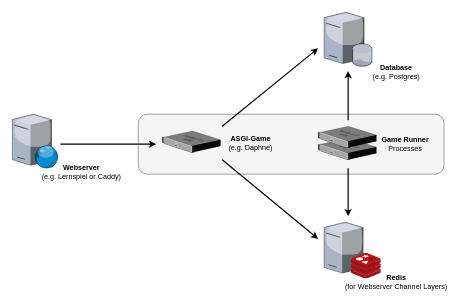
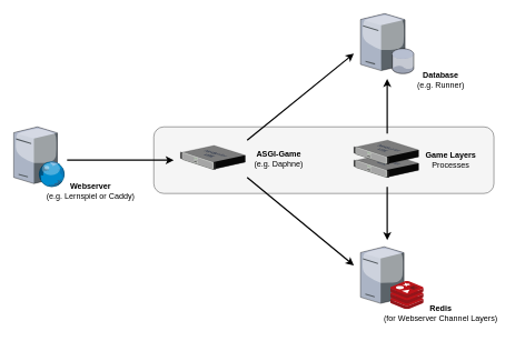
  <mxCell id="0" />
  <mxCell id="1" parent="0" />
  <mxCell id="2" value="" style="rounded=1;whiteSpace=wrap;html=1;fillColor=#f5f5f5;fontColor=#333333;strokeColor=#666666;editable=1;movable=1;resizable=1;rotatable=1;deletable=1;locked=0;connectable=1;" vertex="1" parent="1"><mxGeometry x="230" y="190" width="510" height="100" as="geometry" /></mxCell>
  <mxCell id="3" value="" style="group;editable=1;movable=1;resizable=1;rotatable=1;deletable=1;locked=0;connectable=1;" vertex="1" connectable="0" parent="1"><mxGeometry x="20" y="190" width="190" height="116" as="geometry" /></mxCell>
  <mxCell id="4" value="" style="verticalLabelPosition=bottom;sketch=0;aspect=fixed;html=1;verticalAlign=top;strokeColor=none;align=center;outlineConnect=0;shape=mxgraph.citrix.web_server;editable=1;movable=1;resizable=1;rotatable=1;deletable=1;locked=0;connectable=1;" vertex="1" parent="3"><mxGeometry width="76.5" height="90" as="geometry" /></mxCell>
  <mxCell id="5" value="&lt;div&gt;&lt;b&gt;Webserver&lt;/b&gt;&lt;/div&gt;&lt;div&gt;(e.g. Lernspiel or Caddy)&lt;br&gt;&lt;/div&gt;" style="text;html=1;align=center;verticalAlign=middle;resizable=1;points=[];autosize=1;strokeColor=none;fillColor=none;editable=1;movable=1;rotatable=1;deletable=1;locked=0;connectable=1;" vertex="1" parent="3"><mxGeometry x="40" y="76" width="150" height="40" as="geometry" /></mxCell>
  <mxCell id="6" value="" style="group;editable=1;movable=1;resizable=1;rotatable=1;deletable=1;locked=0;connectable=1;" vertex="1" connectable="0" parent="1"><mxGeometry x="540" y="370" width="210" height="120" as="geometry" /></mxCell>
  <mxCell id="7" value="&lt;div&gt;&lt;b&gt;Redis&lt;/b&gt;&lt;/div&gt;&lt;div&gt;(for Webserver Channel Layers)&lt;b&gt;&lt;br&gt;&lt;/b&gt;&lt;/div&gt;" style="text;html=1;align=center;verticalAlign=middle;resizable=1;points=[];autosize=1;strokeColor=none;fillColor=none;editable=1;movable=1;rotatable=1;deletable=1;locked=0;connectable=1;" vertex="1" parent="6"><mxGeometry x="30" y="80" width="180" height="40" as="geometry" /></mxCell>
  <mxCell id="8" value="" style="group;editable=1;movable=1;resizable=1;rotatable=1;deletable=1;locked=0;connectable=1;" vertex="1" connectable="0" parent="6"><mxGeometry width="95" height="94" as="geometry" /></mxCell>
  <mxCell id="9" value="" style="verticalLabelPosition=bottom;sketch=0;aspect=fixed;html=1;verticalAlign=top;strokeColor=none;align=center;outlineConnect=0;shape=mxgraph.citrix.license_server;editable=1;movable=1;resizable=1;rotatable=1;deletable=1;locked=0;connectable=1;" vertex="1" parent="8"><mxGeometry width="65" height="85" as="geometry" /></mxCell>
  <mxCell id="10" value="" style="image;sketch=0;aspect=fixed;html=1;points=[];align=center;fontSize=12;image=img/lib/mscae/Cache_Redis_Product.svg;editable=1;movable=1;resizable=1;rotatable=1;deletable=1;locked=0;connectable=1;" vertex="1" parent="8"><mxGeometry x="45" y="52" width="50" height="42" as="geometry" /></mxCell>
  <mxCell id="11" value="" style="group;editable=1;movable=1;resizable=1;rotatable=1;deletable=1;locked=0;connectable=1;" vertex="1" connectable="0" parent="1"><mxGeometry x="540" y="20" width="170" height="120" as="geometry" /></mxCell>
  <mxCell id="12" value="" style="verticalLabelPosition=bottom;sketch=0;aspect=fixed;html=1;verticalAlign=top;strokeColor=none;align=center;outlineConnect=0;shape=mxgraph.citrix.database_server;editable=1;movable=1;resizable=1;rotatable=1;deletable=1;locked=0;connectable=1;" vertex="1" parent="11"><mxGeometry width="80" height="90" as="geometry" /></mxCell>
- <mxCell id="13" value="&lt;div&gt;&lt;b&gt;Database&lt;/b&gt;&lt;/div&gt;&lt;div&gt;(e.g. Postgres)&lt;/div&gt;" style="text;html=1;align=center;verticalAlign=middle;resizable=1;points=[];autosize=1;strokeColor=none;fillColor=none;editable=1;movable=1;rotatable=1;deletable=1;locked=0;connectable=1;" vertex="1" parent="11"><mxGeometry x="70" y="80" width="100" height="40" as="geometry" /></mxCell>
+ <mxCell id="13" value="&lt;div&gt;&lt;b&gt;Database&lt;/b&gt;&lt;/div&gt;&lt;div&gt;(e.g. Runner)&lt;/div&gt;" style="text;html=1;align=center;verticalAlign=middle;resizable=1;points=[];autosize=1;strokeColor=none;fillColor=none;editable=1;movable=1;rotatable=1;deletable=1;locked=0;connectable=1;" vertex="1" parent="11"><mxGeometry x="70" y="80" width="100" height="40" as="geometry" /></mxCell>
  <mxCell id="14" value="" style="group;editable=1;movable=1;resizable=1;rotatable=1;deletable=1;locked=0;connectable=1;" vertex="1" connectable="0" parent="1"><mxGeometry x="270" y="218" width="197" height="40" as="geometry" /></mxCell>
  <mxCell id="15" value="" style="verticalLabelPosition=bottom;sketch=0;aspect=fixed;html=1;verticalAlign=top;strokeColor=none;align=center;outlineConnect=0;shape=mxgraph.citrix.netscaler_vpx;editable=1;movable=1;resizable=1;rotatable=1;deletable=1;locked=0;connectable=1;" vertex="1" parent="14"><mxGeometry width="97" height="36" as="geometry" /></mxCell>
  <mxCell id="16" value="&lt;div&gt;&lt;b&gt;ASGI-Game&lt;/b&gt;&lt;/div&gt;&lt;div&gt;(e.g. Daphne)&lt;br&gt;&lt;/div&gt;" style="text;html=1;align=center;verticalAlign=middle;resizable=1;points=[];autosize=1;strokeColor=none;fillColor=none;editable=1;movable=1;rotatable=1;deletable=1;locked=0;connectable=1;" vertex="1" parent="14"><mxGeometry x="97" width="100" height="40" as="geometry" /></mxCell>
  <mxCell id="17" value="" style="endArrow=classic;html=1;rounded=0;strokeWidth=2;shadow=0;editable=1;movable=1;resizable=1;rotatable=1;deletable=1;locked=0;connectable=1;" edge="1" parent="1"><mxGeometry width="50" height="50" relative="1" as="geometry"><mxPoint x="100" y="240" as="sourcePoint" /><mxPoint x="260" y="240" as="targetPoint" /></mxGeometry></mxCell>
  <mxCell id="18" value="" style="endArrow=classic;html=1;rounded=0;strokeWidth=2;shadow=0;editable=1;movable=1;resizable=1;rotatable=1;deletable=1;locked=0;connectable=1;" edge="1" parent="1"><mxGeometry width="50" height="50" relative="1" as="geometry"><mxPoint x="370" y="266" as="sourcePoint" /><mxPoint x="530" y="398" as="targetPoint" /></mxGeometry></mxCell>
  <mxCell id="19" value="" style="endArrow=classic;html=1;rounded=0;strokeWidth=2;shadow=0;editable=1;movable=1;resizable=1;rotatable=1;deletable=1;locked=0;connectable=1;" edge="1" parent="1"><mxGeometry width="50" height="50" relative="1" as="geometry"><mxPoint x="370" y="210" as="sourcePoint" /><mxPoint x="530" y="80" as="targetPoint" /></mxGeometry></mxCell>
  <mxCell id="20" value="" style="group;editable=1;movable=1;resizable=1;rotatable=1;deletable=1;locked=0;connectable=1;" vertex="1" connectable="0" parent="1"><mxGeometry x="530" y="210" width="200" height="56" as="geometry" /></mxCell>
  <mxCell id="21" value="" style="verticalLabelPosition=bottom;sketch=0;aspect=fixed;html=1;verticalAlign=top;strokeColor=none;align=center;outlineConnect=0;shape=mxgraph.citrix.netscaler_vpx;editable=1;movable=1;resizable=1;rotatable=1;deletable=1;locked=0;connectable=1;" vertex="1" parent="20"><mxGeometry y="20" width="97" height="36" as="geometry" /></mxCell>
  <mxCell id="22" value="" style="verticalLabelPosition=bottom;sketch=0;aspect=fixed;html=1;verticalAlign=top;strokeColor=none;align=center;outlineConnect=0;shape=mxgraph.citrix.netscaler_vpx;editable=1;movable=1;resizable=1;rotatable=1;deletable=1;locked=0;connectable=1;" vertex="1" parent="20"><mxGeometry width="97" height="36" as="geometry" /></mxCell>
- <mxCell id="23" value="&lt;div&gt;&lt;b&gt;Game Runner&lt;/b&gt;&lt;/div&gt;&lt;div&gt;Processes&lt;br&gt;&lt;/div&gt;" style="text;html=1;align=center;verticalAlign=middle;resizable=1;points=[];autosize=1;strokeColor=none;fillColor=none;editable=1;movable=1;rotatable=1;deletable=1;locked=0;connectable=1;" vertex="1" parent="20"><mxGeometry x="90" y="10" width="110" height="40" as="geometry" /></mxCell>
+ <mxCell id="23" value="&lt;div&gt;&lt;b&gt;Game Layers&lt;/b&gt;&lt;/div&gt;&lt;div&gt;Processes&lt;br&gt;&lt;/div&gt;" style="text;html=1;align=center;verticalAlign=middle;resizable=1;points=[];autosize=1;strokeColor=none;fillColor=none;editable=1;movable=1;rotatable=1;deletable=1;locked=0;connectable=1;" vertex="1" parent="20"><mxGeometry x="90" y="10" width="110" height="40" as="geometry" /></mxCell>
  <mxCell id="24" value="" style="endArrow=classic;html=1;rounded=0;strokeWidth=2;shadow=0;editable=1;movable=1;resizable=1;rotatable=1;deletable=1;locked=0;connectable=1;" edge="1" parent="1"><mxGeometry width="50" height="50" relative="1" as="geometry"><mxPoint x="580" y="200" as="sourcePoint" /><mxPoint x="580" y="118" as="targetPoint" /></mxGeometry></mxCell>
  <mxCell id="25" value="" style="endArrow=classic;html=1;rounded=0;strokeWidth=2;shadow=0;editable=1;movable=1;resizable=1;rotatable=1;deletable=1;locked=0;connectable=1;" edge="1" parent="1"><mxGeometry width="50" height="50" relative="1" as="geometry"><mxPoint x="580" y="280" as="sourcePoint" /><mxPoint x="580" y="360" as="targetPoint" /></mxGeometry></mxCell>
